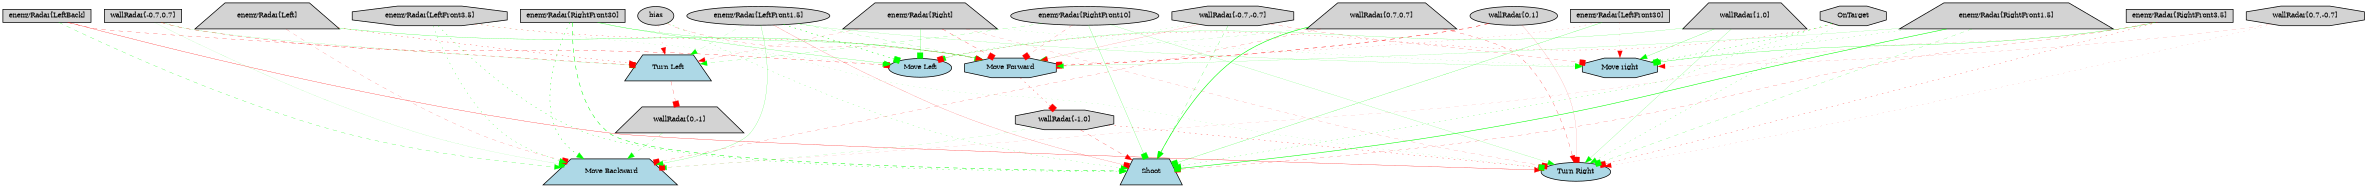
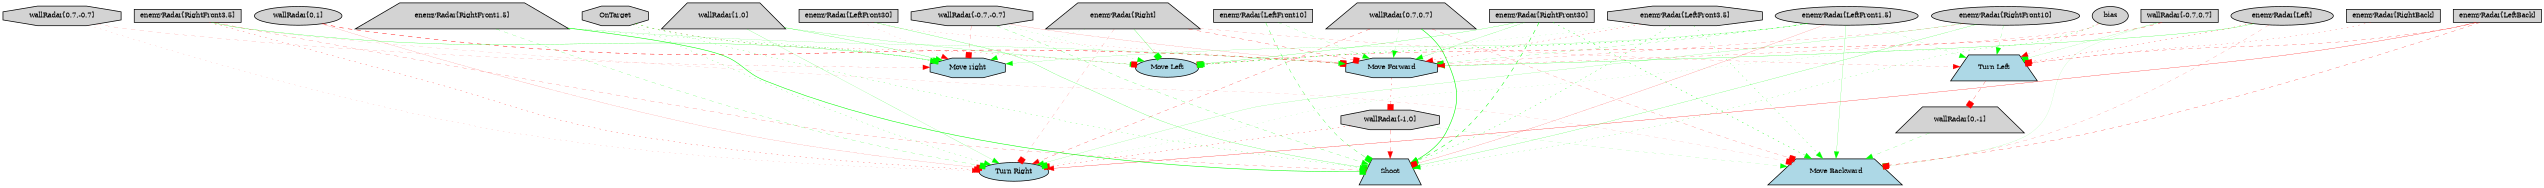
  digraph {
    node [fillcolor=lightgray fontsize=9 shape=trapezium style=filled]
    edge [arrowhead=normal color=green style=dashed]
    "wallRadar[1,0]" [height=0.2 width=0.2]
    "Move Left" [fillcolor=lightblue height=0.2 shape=ellipse width=0.2]
    "Move right" [fillcolor=lightblue height=0.2 shape=octagon width=0.2]
    "Turn Right" [fillcolor=lightblue height=0.2 shape=ellipse width=0.2]
    "wallRadar[0,1]" [height=0.2 shape=ellipse width=0.2]
    "Move Forward" [fillcolor=lightblue height=0.2 shape=octagon width=0.2]
    "wallRadar[-1,0]" [height=0.2 shape=octagon width=0.2]
    Shoot [fillcolor=lightblue height=0.2 width=0.2]
    " Move Backward" [fillcolor=lightblue height=0.2 width=0.2]
    "wallRadar[0,-1]" [height=0.2 width=0.2]
    "Turn Left" [fillcolor=lightblue height=0.2 width=0.2]
    "wallRadar[0.7,0.7]" [height=0.2 width=0.2]
    "wallRadar[-0.7,0.7]" [height=0.2 shape=box width=0.2]
    "wallRadar[-0.7,-0.7]" [height=0.2 shape=octagon width=0.2]
    "wallRadar[0.7,-0.7]" [height=0.2 shape=octagon width=0.2]
+   "enemyRadar[RightBack]" [height=0.2 shape=box width=0.2]
    "enemyRadar[LeftBack]" [height=0.2 shape=box width=0.2]
    "enemyRadar[Right]" [height=0.2 width=0.2]
-   "enemyRadar[Left]" [height=0.2 width=0.2]
+   "enemyRadar[Left]" [height=0.2 shape=ellipse width=0.2]
    "enemyRadar[RightFront30]" [height=0.2 shape=box width=0.2]
    "enemyRadar[LeftFront30]" [height=0.2 shape=box width=0.2]
    "enemyRadar[RightFront10]" [height=0.2 shape=ellipse width=0.2]
+   "enemyRadar[LeftFront10]" [height=0.2 shape=box width=0.2]
    "enemyRadar[RightFront3.5]" [height=0.2 shape=box width=0.2]
    "enemyRadar[LeftFront3.5]" [height=0.2 shape=octagon width=0.2]
    "enemyRadar[RightFront1.5]" [height=0.2 width=0.2]
    "enemyRadar[LeftFront1.5]" [height=0.2 shape=ellipse width=0.2]
    OnTarget [height=0.2 shape=octagon width=0.2]
    bias [height=0.2 shape=ellipse width=0.2]
    "wallRadar[1,0]" -> "Move Left" [penwidth=0.21979848614955222 style=solid]
    "wallRadar[1,0]" -> "Move right" [penwidth=0.2844332462838839 style=solid]
    "wallRadar[1,0]" -> "Turn Right" [penwidth=0.20075711323682832 style=solid]
    "wallRadar[0,1]" -> "Turn Right" [arrowhead=box color=red penwidth=0.1442988118087954 style=solid]
    "wallRadar[0,1]" -> "Move Forward" [arrowhead=box color=red penwidth=0.6049976563515198]
    "Move Forward" -> "wallRadar[-1,0]" [arrowhead=box color=red penwidth=0.42583114896697405 style=dotted]
    "wallRadar[-1,0]" -> "Turn Right" [arrowhead=box color=red penwidth=0.40710729381832966 style=dotted]
    "wallRadar[-1,0]" -> Shoot [color=red penwidth=0.32603948178469444]
    "wallRadar[-1,0]" -> " Move Backward" [penwidth=0.1380559025947365]
    "wallRadar[0,-1]" -> " Move Backward" [penwidth=0.22117672508985642]
    "Turn Left" -> "wallRadar[0,-1]" [arrowhead=box color=red penwidth=0.31230336914530454]
    "wallRadar[0.7,0.7]" -> "Turn Right" [color=red penwidth=0.32790757302106655]
    "wallRadar[0.7,0.7]" -> "Move Forward" [penwidth=0.14867517236072444]
    "wallRadar[0.7,0.7]" -> Shoot [penwidth=0.789683656914714 style=solid]
    "wallRadar[0.7,0.7]" -> " Move Backward" [arrowhead=box color=red penwidth=0.23074916548646326]
    "wallRadar[-0.7,0.7]" -> "Move Left" [arrowhead=box color=red penwidth=0.37597019781343577]
    "wallRadar[-0.7,0.7]" -> " Move Backward" [arrowhead=box penwidth=0.10266424690246094 style=solid]
    "wallRadar[-0.7,0.7]" -> "Turn Left" [arrowhead=box penwidth=0.14040700143933943 style=solid]
    "wallRadar[-0.7,-0.7]" -> "Move Left" [penwidth=0.18727097256178532 style=dotted]
    "wallRadar[-0.7,-0.7]" -> "Move right" [arrowhead=box color=red penwidth=0.24381534689850523]
    "wallRadar[-0.7,-0.7]" -> "Move Forward" [color=red penwidth=0.15242468552890126 style=solid]
    "wallRadar[-0.7,-0.7]" -> Shoot [penwidth=0.29053500105789126]
    "wallRadar[0.7,-0.7]" -> "Move right" [color=red penwidth=0.15519487474909668]
    "wallRadar[0.7,-0.7]" -> "Turn Right" [color=red penwidth=0.13857323170396765 style=dotted]
+   "enemyRadar[RightBack]" -> "Turn Left" [arrowhead=box color=red penwidth=0.2968829006368976 style=dotted]
    "enemyRadar[LeftBack]" -> "Turn Right" [color=red penwidth=0.3747666681093037 style=solid]
-   "enemyRadar[LeftBack]" -> " Move Backward" [penwidth=0.3399146478943351]
+   "enemyRadar[LeftBack]" -> " Move Backward" [color=red penwidth=0.3399146478943351]
    "enemyRadar[LeftBack]" -> "Turn Left" [arrowhead=box color=red penwidth=0.3224766544284392]
    "enemyRadar[Right]" -> "Move Left" [arrowhead=box penwidth=0.3060167257941534 style=solid]
    "enemyRadar[Right]" -> "Move right" [penwidth=0.15182408621348042 style=dotted]
    "enemyRadar[Right]" -> "Turn Right" [arrowhead=box color=red penwidth=0.17020839998493098]
    "enemyRadar[Right]" -> "Move Forward" [arrowhead=box color=red penwidth=0.3438183952801528]
    "enemyRadar[Right]" -> "Turn Left" [color=red penwidth=0.17248173552632495]
    "enemyRadar[Left]" -> "Move Forward" [penwidth=0.3272293882996776 style=solid]
    "enemyRadar[Left]" -> " Move Backward" [arrowhead=box color=red penwidth=0.19180101091592316]
    "enemyRadar[Left]" -> "Turn Left" [color=red penwidth=0.4031142098614193 style=dotted]
    "enemyRadar[RightFront30]" -> "Move Left" [penwidth=0.2774246577806765 style=solid]
    "enemyRadar[RightFront30]" -> "Move Forward" [penwidth=0.2257218202473011 style=solid]
    "enemyRadar[RightFront30]" -> Shoot [penwidth=0.671449997541303]
    "enemyRadar[RightFront30]" -> " Move Backward" [penwidth=0.5673554554907632 style=dotted]
    "enemyRadar[LeftFront30]" -> "Move right" [color=red penwidth=0.12466113765368317 style=dotted]
    "enemyRadar[LeftFront30]" -> "Move Forward" [arrowhead=box color=red penwidth=0.17703708589825606 style=dotted]
    "enemyRadar[LeftFront30]" -> Shoot [arrowhead=box penwidth=0.28718642943150496 style=solid]
    "enemyRadar[RightFront10]" -> "Turn Right" [penwidth=0.18316092861918973 style=solid]
    "enemyRadar[RightFront10]" -> "Move Forward" [arrowhead=box color=red penwidth=0.2034950156092511]
    "enemyRadar[RightFront10]" -> Shoot [arrowhead=box penwidth=0.25469075551154907 style=solid]
    "enemyRadar[RightFront10]" -> "Turn Left" [penwidth=0.23500940928916858]
+   "enemyRadar[LeftFront10]" -> "Move Forward" [penwidth=0.18228247055635882]
+   "enemyRadar[LeftFront10]" -> Shoot [arrowhead=box penwidth=0.42164178967417243]
    "enemyRadar[RightFront3.5]" -> "Move right" [arrowhead=box penwidth=0.3441481141857745 style=solid]
    "enemyRadar[RightFront3.5]" -> "Turn Right" [arrowhead=box color=red penwidth=0.3731129069972292 style=dotted]
    "enemyRadar[RightFront3.5]" -> Shoot [arrowhead=box color=red penwidth=0.23558263222819717]
    "enemyRadar[RightFront3.5]" -> " Move Backward" [arrowhead=box color=red penwidth=0.10484543641956717]
    "enemyRadar[LeftFront3.5]" -> "Move Left" [penwidth=0.13607465271377653 style=dotted]
    "enemyRadar[LeftFront3.5]" -> "Move Forward" [color=red penwidth=0.3427456896746031 style=dotted]
    "enemyRadar[LeftFront3.5]" -> Shoot [penwidth=0.43637605020051384 style=dotted]
    "enemyRadar[LeftFront3.5]" -> " Move Backward" [penwidth=0.36230303510373296 style=dotted]
    "enemyRadar[RightFront1.5]" -> "Move right" [penwidth=0.27074198562830354 style=dotted]
    "enemyRadar[RightFront1.5]" -> "Turn Right" [arrowhead=box penwidth=0.24482557901440902]
    "enemyRadar[RightFront1.5]" -> "Move Forward" [penwidth=0.16026041298006743 style=solid]
    "enemyRadar[RightFront1.5]" -> Shoot [arrowhead=box penwidth=0.728951763326502 style=solid]
    "enemyRadar[LeftFront1.5]" -> "Move Left" [arrowhead=box penwidth=0.6943303386876469 style=dotted]
    "enemyRadar[LeftFront1.5]" -> "Move right" [penwidth=0.1595201528158602 style=solid]
    "enemyRadar[LeftFront1.5]" -> "Move Forward" [penwidth=0.2137868302429517]
    "enemyRadar[LeftFront1.5]" -> Shoot [arrowhead=box color=red penwidth=0.20549498791271562 style=solid]
    "enemyRadar[LeftFront1.5]" -> " Move Backward" [penwidth=0.23229854285664245 style=solid]
    "enemyRadar[LeftFront1.5]" -> "Turn Left" [penwidth=0.13586481818570809]
    OnTarget -> "Move Left" [arrowhead=box color=red penwidth=0.30729120462189086 style=dotted]
    OnTarget -> "Move right" [penwidth=0.46471105259292667 style=dotted]
    OnTarget -> "Turn Right" [penwidth=0.2969285650419271 style=dotted]
    OnTarget -> Shoot [penwidth=0.3170173325591529 style=dotted]
    bias -> "Turn Right" [arrowhead=box penwidth=0.14289257929343074 style=dotted]
    bias -> "Move Forward" [color=red penwidth=0.21600979879699217]
    bias -> Shoot [penwidth=0.2674501720366498 style=dotted]
    bias -> "Turn Left" [color=red penwidth=0.2230955129944189 style=dotted]
  }
